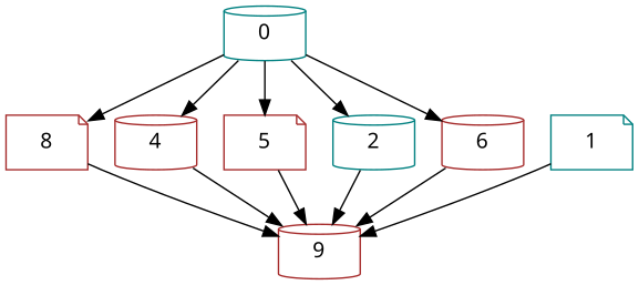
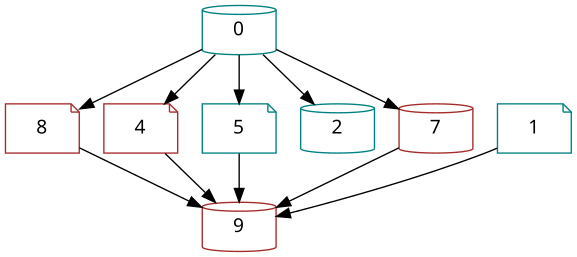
  digraph {
    "Duplicate states"=0
    GraphType=F_J
    "Max states in OPEN"=0
    Modes="120000ms; topo-ordered tasks, ; Pruning: task equivalence, fixed order ready list, ; F-value: ; Optimisation: best schedule length (SL) optimisation on equal, "
    NumberOfTasks=10
    "Pruned using list schedule length"=5634
    "States removed from OPEN"=0
    TargetSystem="Homogeneous-2"
    "Time to schedule (ms)"=368
    "Total idle time"=17
    "Total schedule length"=61
    "Total sequential time"=97
    "Total states created"=36527
    fontname="Noto Sans"
    node ["Finish time"=40 Processor=0 Weight=13 color=brown fontname="Noto Sans" shape=cylinder]
    edge [Weight=3 fontname="Noto Sans"]
    0 ["Finish time"=13 "Start time"=0 color=teal]
    8 ["Finish time"=27 Processor=1 "Start time"=16 Weight=11 shape=note]
-   4 [Processor=1 "Start time"=27]
-   5 ["Finish time"=22 "Start time"=13 Weight=9 shape=note]
+   4 [Processor=1 "Start time"=27 shape=note]
+   5 ["Finish time"=22 "Start time"=13 Weight=9 color=teal shape=note]
    2 ["Finish time"=53 "Start time"=40 color=teal]
-   7 ["Start time"=29 Weight=11 label=6]
+   7 ["Start time"=29 Weight=11]
    9 ["Finish time"=61 Processor=1 "Start time"=56 Weight=5]
    1 ["Finish time"=29 "Start time"=22 Weight=7 color=teal shape=note]
    0 -> 8
    0 -> 4 [Weight=10]
    0 -> 5 [Weight=6]
    0 -> 2 [Weight=5]
    0 -> 7 [Weight=4]
    8 -> 9 [Weight=9]
    4 -> 9 [Weight=6]
    5 -> 9 [Weight=9]
-   2 -> 9
    7 -> 9 [Weight=5]
    1 -> 9 [Weight=8]
  }
